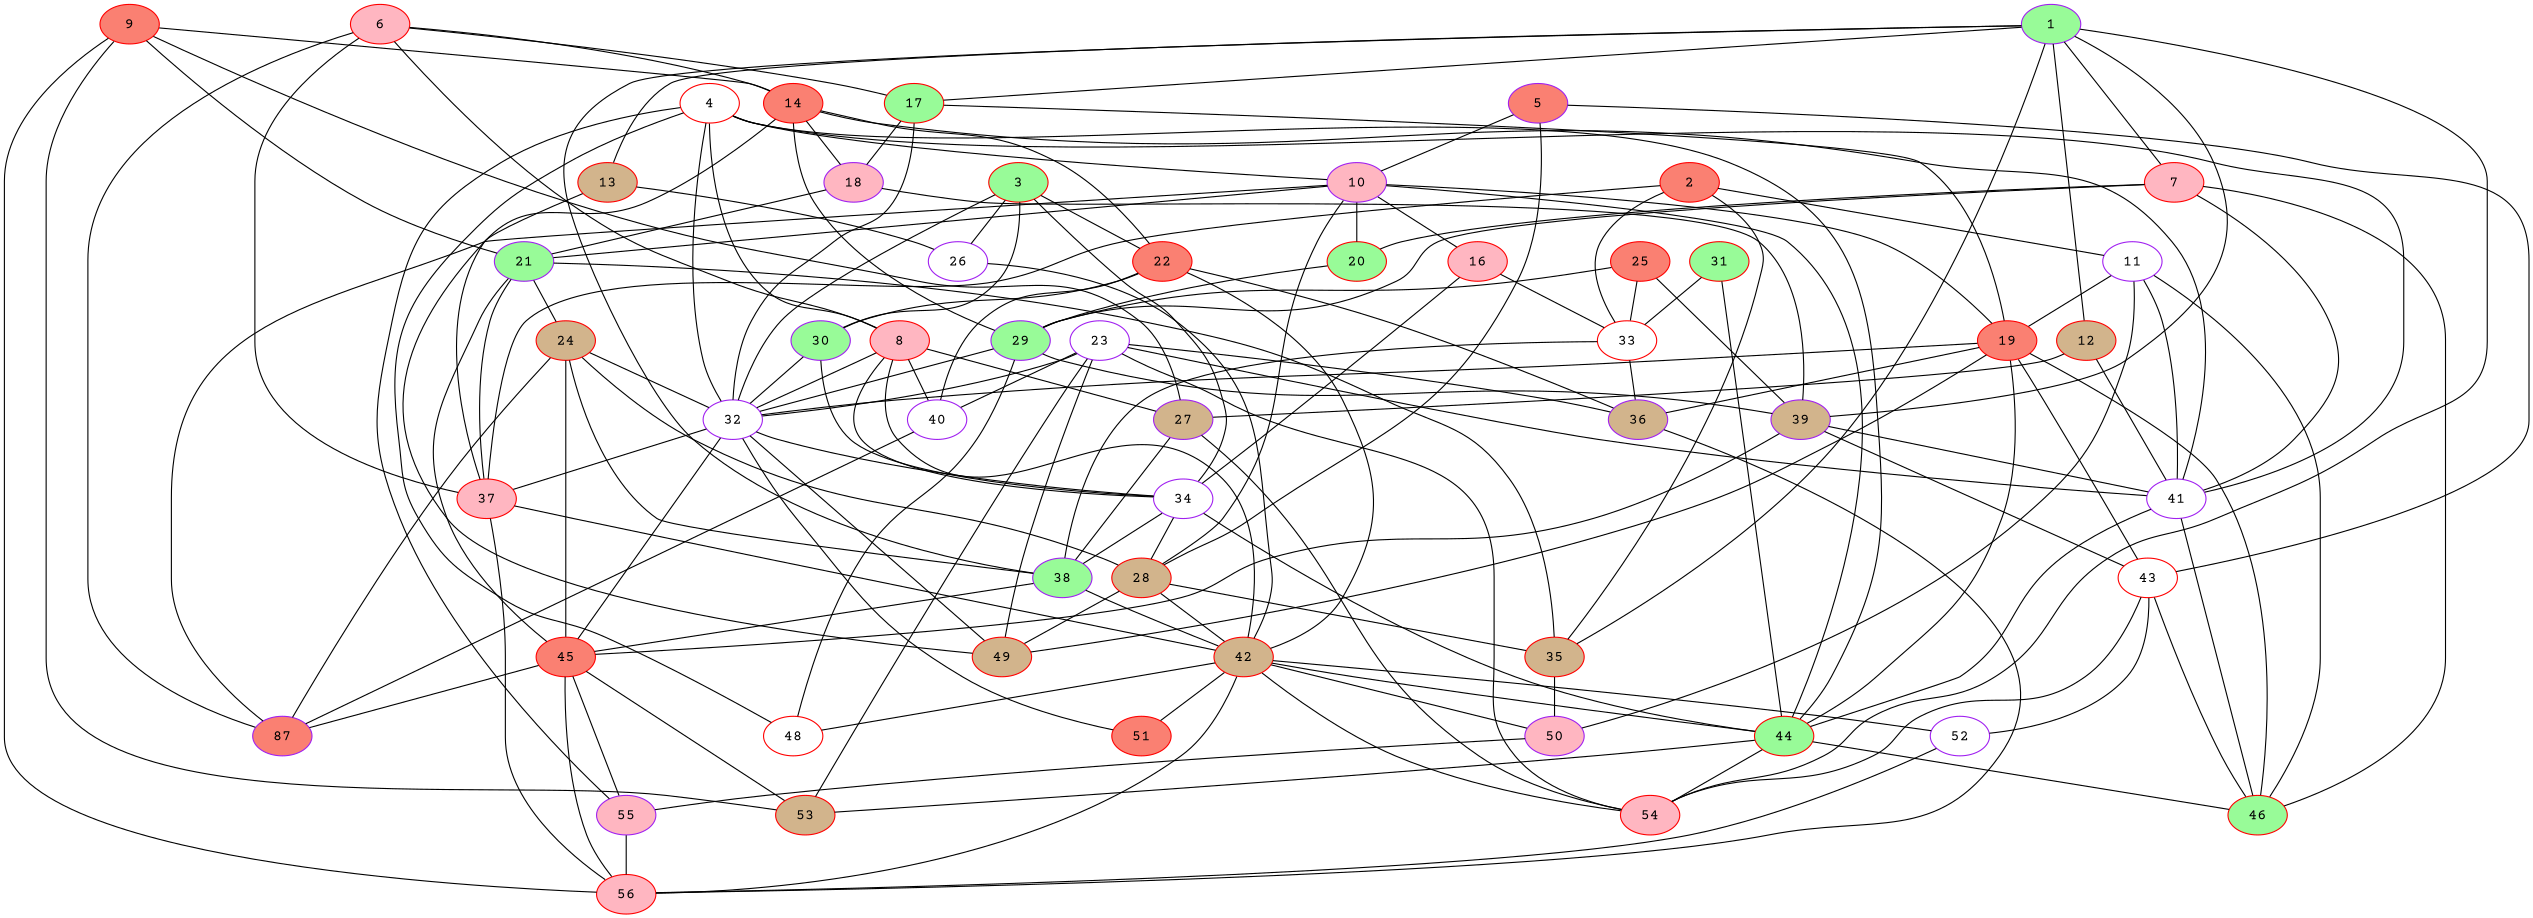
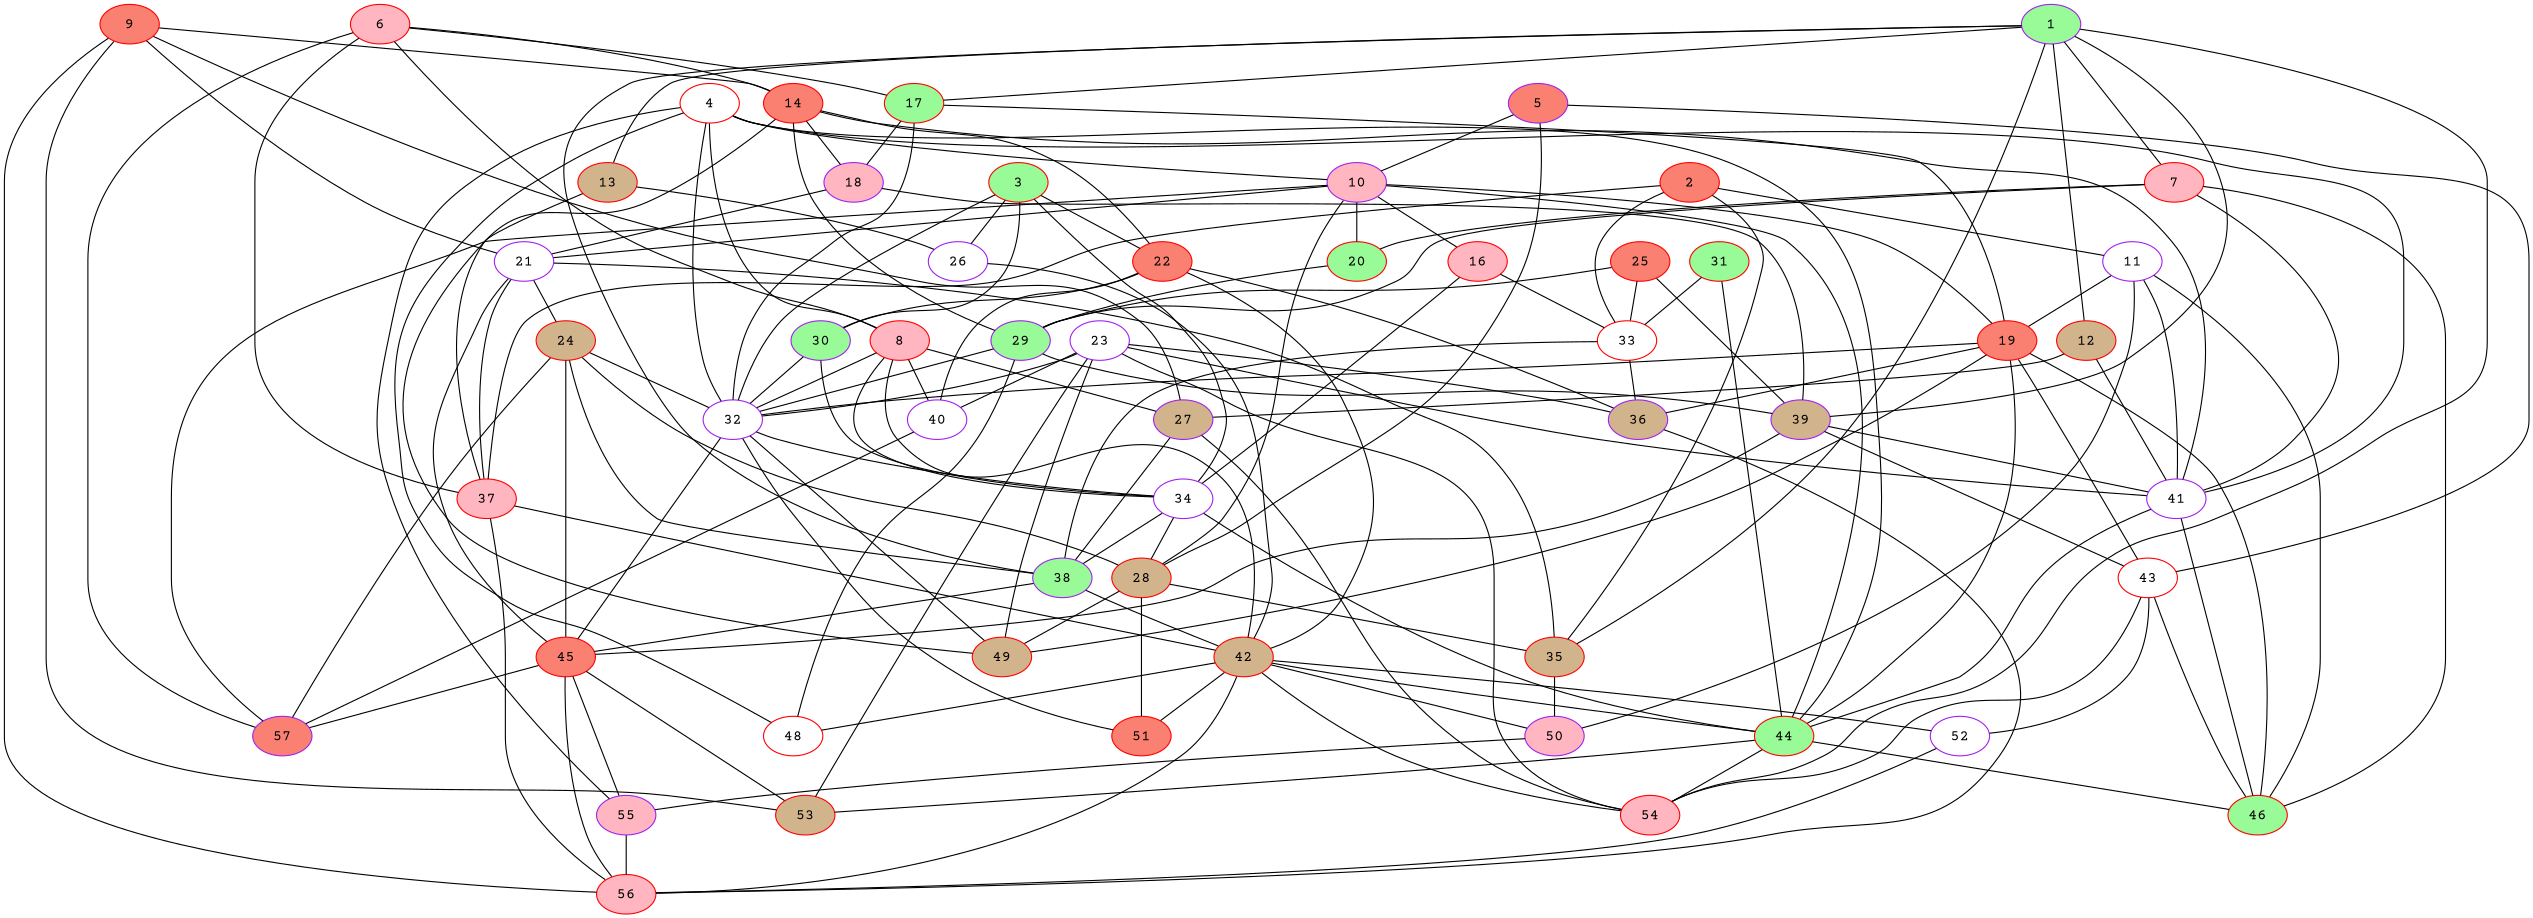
  graph {
    fontname="Courier Prime"
    node [color=red fillcolor=white fontname="Courier Prime" style=filled]
    edge [fontname="Courier Prime" weight=1.0]
    1 [color=purple fillcolor=palegreen]
    7 [fillcolor=lightpink]
    12 [fillcolor=tan]
    13 [fillcolor=tan]
    17 [fillcolor=palegreen]
    35 [fillcolor=tan]
    38 [color=purple fillcolor=palegreen]
    39 [color=purple fillcolor=tan]
    54 [fillcolor=lightpink]
    41 [color=purple]
    20 [fillcolor=palegreen]
    29 [color=purple fillcolor=palegreen]
    46 [fillcolor=palegreen]
    27 [color=purple fillcolor=tan]
    37 [fillcolor=lightpink]
    26 [color=purple]
    32 [color=purple]
    19 [fillcolor=salmon]
    18 [color=purple fillcolor=lightpink]
    50 [color=purple fillcolor=lightpink]
    42 [fillcolor=tan]
    45 [fillcolor=salmon]
    43
    2 [fillcolor=salmon]
    11 [color=purple]
    33
    36 [color=purple fillcolor=tan]
    56 [fillcolor=lightpink]
    3 [fillcolor=palegreen]
    22 [fillcolor=salmon]
    30 [color=purple fillcolor=palegreen]
    34 [color=purple]
    40 [color=purple]
    49 [fillcolor=tan]
    51 [fillcolor=salmon]
    44 [fillcolor=palegreen]
    28 [fillcolor=tan]
    4
    8 [fillcolor=lightpink]
    10 [color=purple fillcolor=lightpink]
    48
    55 [color=purple fillcolor=lightpink]
-   57 [color=purple fillcolor=salmon label=87]
-   21 [color=purple fillcolor=palegreen]
+   57 [color=purple fillcolor=salmon]
+   21 [color=purple]
    16 [fillcolor=lightpink]
    53 [fillcolor=tan]
    5 [color=purple fillcolor=salmon]
    52 [color=purple]
    6 [fillcolor=lightpink]
    14 [fillcolor=salmon]
    9 [fillcolor=salmon]
    24 [fillcolor=tan]
    23 [color=purple]
    25 [fillcolor=salmon]
    31 [fillcolor=palegreen]
    1 -- 7
    1 -- 12
    1 -- 13
    1 -- 17
    1 -- 35
    1 -- 38
    1 -- 39
    1 -- 54
    7 -- 41
    7 -- 20
    7 -- 29
    7 -- 46
    12 -- 41
    12 -- 27
    13 -- 37
    13 -- 26
    17 -- 32
    17 -- 19
    17 -- 18
    35 -- 50
    38 -- 42
    38 -- 45
    39 -- 41
    39 -- 45
    39 -- 43
    41 -- 46
    41 -- 44
    20 -- 29
    29 -- 39
    29 -- 32
    29 -- 48
    27 -- 38
    27 -- 54
    37 -- 42
    37 -- 56
    26 -- 42
-   32 -- 37
    32 -- 45
    32 -- 34
    32 -- 49
    32 -- 51
    19 -- 46
    19 -- 32
    19 -- 43
    19 -- 36
    19 -- 49
    19 -- 44
    18 -- 39
    18 -- 21
    50 -- 55
    42 -- 54
    42 -- 50
    42 -- 56
    42 -- 51
    42 -- 44
    42 -- 48
    42 -- 52
    45 -- 56
    45 -- 55
    45 -- 57
    45 -- 53
    43 -- 54
    43 -- 46
    43 -- 52
    2 -- 35
    2 -- 37
    2 -- 11
    2 -- 33
    11 -- 41
    11 -- 46
    11 -- 19
    11 -- 50
    33 -- 38
    33 -- 36
    36 -- 56
    3 -- 26
    3 -- 32
    3 -- 22
    3 -- 30
    3 -- 34
    22 -- 42
    22 -- 36
    22 -- 30
    22 -- 40
    30 -- 32
    30 -- 34
    34 -- 38
    34 -- 44
    34 -- 28
    40 -- 57
    44 -- 54
    44 -- 46
    44 -- 53
    28 -- 35
-   28 -- 42
+   28 -- 51
    28 -- 49
    4 -- 41
    4 -- 32
    4 -- 44
    4 -- 8
    4 -- 10
    4 -- 48
    4 -- 55
    8 -- 27
    8 -- 32
    8 -- 42
    8 -- 34
    8 -- 40
    10 -- 20
    10 -- 19
    10 -- 44
    10 -- 28
    10 -- 57
    10 -- 21
    10 -- 16
    55 -- 56
    21 -- 35
    21 -- 37
    21 -- 45
    21 -- 24
    16 -- 33
    16 -- 34
    5 -- 43
    5 -- 28
    5 -- 10
    52 -- 56
    6 -- 17
    6 -- 37
    6 -- 8
    6 -- 57
    6 -- 14
    14 -- 41
    14 -- 29
    14 -- 18
    14 -- 22
    14 -- 49
    9 -- 27
    9 -- 56
    9 -- 21
    9 -- 53
    9 -- 14
    24 -- 38
    24 -- 32
    24 -- 45
    24 -- 28
    24 -- 57
    23 -- 54
    23 -- 41
    23 -- 32
    23 -- 36
    23 -- 40
    23 -- 49
    23 -- 53
    25 -- 39
    25 -- 29
    25 -- 33
    31 -- 33
    31 -- 44
  }
